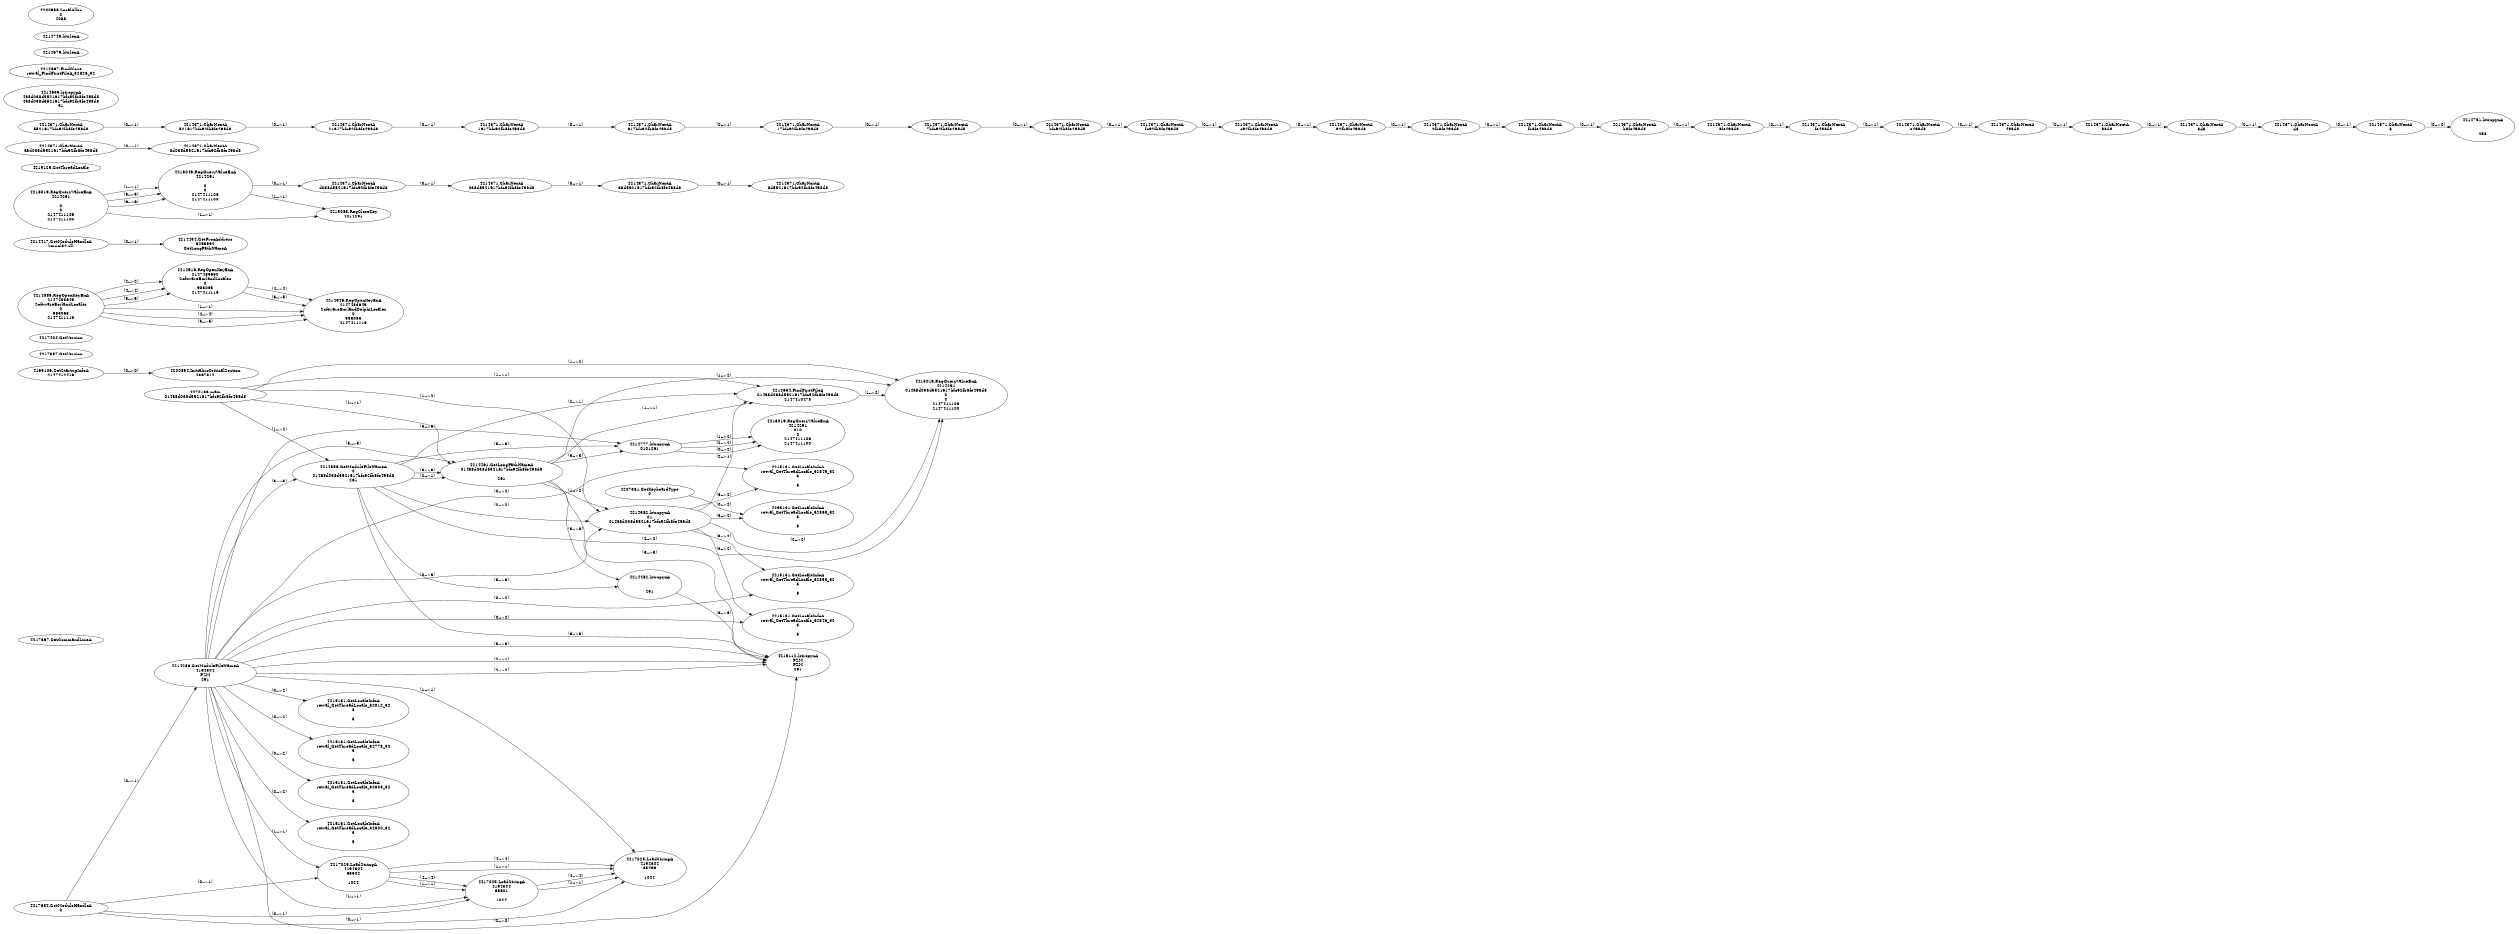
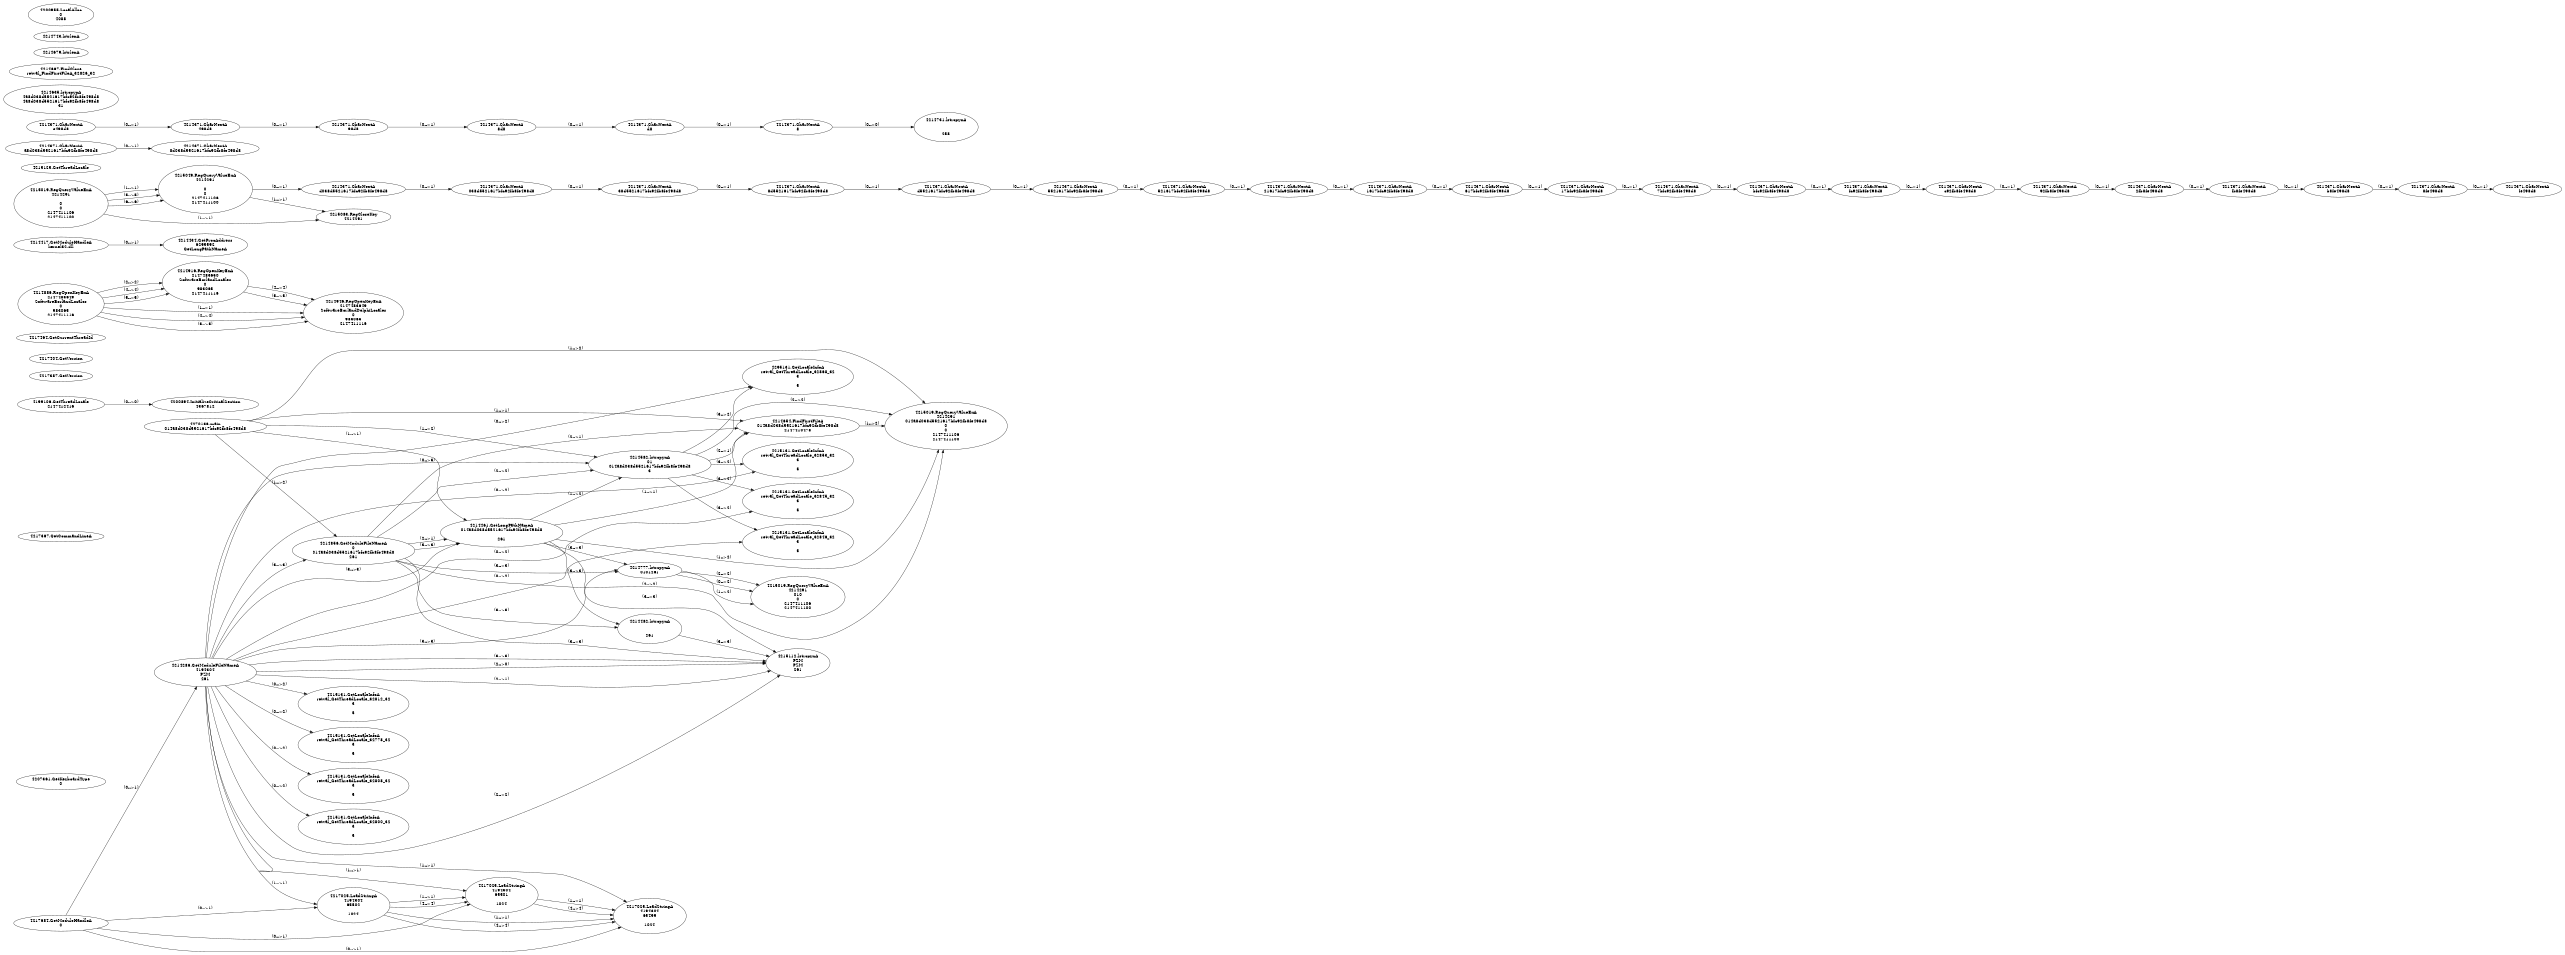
  digraph {
    rankdir=LR
    n1 [label="4270136.main\n014a8d038d5521617bfc92fb8fe498d8"]
    n2 [label="4214856.GetModuleFileNameA\n0\n014a8d038d5521617bfc92fb8fe498d8\n261"]
    n3 [label="4214461.GetLongPathNameA\n014a8d038d5521617bfc92fb8fe498d8\n\n261"]
    n4 [label="4214582.lstrcpynA\n01\n014a8d038d5521617bfc92fb8fe498d8\n3"]
    n5 [label="4214654.FindFirstFileA\n014a8d038d5521617bfc92fb8fe498d8\n2147410478"]
    n6 [label="4215019.RegQueryValueExA\n4214291\n014a8d038d5521617bfc92fb8fe498d8\n0\n0\n2147411106\n2147411100"]
    n7 [label="4214482.lstrcpynA\n\n\n261"]
    n8 [label="4215112.lstrcpynA\nPZM\nPZM\n261"]
    n9 [label="4214777.lstrcpynA\n0101261"]
    n10 [label="4215131.GetLocaleInfoA\nretval_GetThreadLocale_32845_32\n3\n\n5"]
    n11 [label="4215131.GetLocaleInfoA\nretval_GetThreadLocale_32846_32\n3\n\n5"]
    n12 [label="4295131.GetLocaleInfoA\nretval_GetThreadLocale_32868_32\n3\n\n5"]
    n13 [label="4215131.GetLocaleInfoA\nretval_GetThreadLocale_32853_32\n3\n\n5"]
    n14 [label="4217684.GetModuleHandleA\n0"]
    n15 [label="4214286.GetModuleFileNameA\n4194304\nPZM\n261"]
    n16 [label="4217025.LoadStringA\n4194304\n65502\n\n1024"]
    n17 [label="4217025.LoadStringA\n4194304\n65501\n\n1024"]
    n18 [label="4217025.LoadStringA\n4194304\n65499\n\n1024"]
    n19 [label="4215131.GetLocaleInfoA\nretval_GetThreadLocale_32812_32\n3\n\n5"]
    n20 [label="4215131.GetLocaleInfoA\nretval_GetThreadLocale_32778_32\n3\n\n5"]
    n21 [label="4215131.GetLocaleInfoA\nretval_GetThreadLocale_32808_32\n3\n\n5"]
    n22 [label="4215131.GetLocaleInfoA\nretval_GetThreadLocale_32800_32\n3\n\n5"]
    n23 [label="4207361.GetKeyboardType\n0"]
    n24 [label="4217367.GetCommandLineA\n"]
-   n25 [label="4199106.GetStartupInfoA\n2147412416"]
+   n25 [label="4199106.GetThreadLocale\n2147412416"]
    n26 [label="4200894.InitializeCriticalSection\n4367812"]
    n27 [label="4217387.GetVersion\n"]
    n28 [label="4217404.GetVersion\n"]
+   n29 [label="4217464.GetCurrentThreadId\n"]
    n30 [label="4215019.RegQueryValueExA\n4214291\n010\n0\n2147411106\n2147411100"]
    n31 [label="4214886.RegOpenKeyExA\n2147483649\nSoftware\Borland\Locales\n0\n983065\n2147411116"]
    n32 [label="4214916.RegOpenKeyExA\n2147483650\nSoftware\Borland\Locales\n0\n983065\n2147411116"]
    n33 [label="4214946.RegOpenKeyExA\n2147483649\nSoftware\Borland\Delphi\Locales\n0\n983065\n2147411116"]
    n34 [label="4214417.GetModuleHandleA\nkernel32.dll"]
    n35 [label="4214434.GetProcAddress\n6295592\nGetLongPathNameA"]
    n36 [label="4215019.RegQueryValueExA\n4214291\n\n0\n0\n2147411106\n2147411100"]
    n37 [label="4215049.RegQueryValueExA\n4214291\n\n0\n0\n2147411106\n2147411100"]
    n38 [label="4215083.RegCloseKey\n4214291"]
    n39 [label="4214371.CharNextA\nd038d5521617bfc92fb8fe498d8"]
    n40 [label="4215125.GetThreadLocale\n"]
    n41 [label="4214371.CharNextA\na8d038d5521617bfc92fb8fe498d8"]
    n42 [label="4214371.CharNextA\n8d038d5521617bfc92fb8fe498d8"]
    n43 [label="4214371.CharNextA\n038d5521617bfc92fb8fe498d8"]
    n44 [label="4214371.CharNextA\n38d5521617bfc92fb8fe498d8"]
    n45 [label="4214371.CharNextA\n8d5521617bfc92fb8fe498d8"]
+   n46 [label="4214371.CharNextA\nd5521617bfc92fb8fe498d8"]
    n47 [label="4214371.CharNextA\n5521617bfc92fb8fe498d8"]
    n48 [label="4214371.CharNextA\n521617bfc92fb8fe498d8"]
    n49 [label="4214371.CharNextA\n21617bfc92fb8fe498d8"]
    n50 [label="4214371.CharNextA\n1617bfc92fb8fe498d8"]
    n51 [label="4214371.CharNextA\n617bfc92fb8fe498d8"]
    n52 [label="4214371.CharNextA\n17bfc92fb8fe498d8"]
    n53 [label="4214371.CharNextA\n7bfc92fb8fe498d8"]
    n54 [label="4214371.CharNextA\nbfc92fb8fe498d8"]
    n55 [label="4214371.CharNextA\nfc92fb8fe498d8"]
    n56 [label="4214371.CharNextA\nc92fb8fe498d8"]
    n57 [label="4214371.CharNextA\n92fb8fe498d8"]
    n58 [label="4214371.CharNextA\n2fb8fe498d8"]
    n59 [label="4214371.CharNextA\nfb8fe498d8"]
    n60 [label="4214371.CharNextA\nb8fe498d8"]
    n61 [label="4214371.CharNextA\n8fe498d8"]
    n62 [label="4214371.CharNextA\nfe498d8"]
    n63 [label="4214371.CharNextA\ne498d8"]
    n64 [label="4214371.CharNextA\n498d8"]
    n65 [label="4214371.CharNextA\n98d8"]
    n66 [label="4214371.CharNextA\n8d8"]
    n67 [label="4214371.CharNextA\nd8"]
    n68 [label="4214371.CharNextA\n8"]
    n69 [label="4214731.lstrcpynA\n\n\n258"]
    n70 [label="4214635.lstrcpynA\n4a8d038d5521617bfc92fb8fe498d8\n4a8d038d5521617bfc92fb8fe498d8\n31"]
    n71 [label="4214667.FindClose\nretval_FindFirstFileA_32826_32"]
    n72 [label="4214679.lstrlenA\n"]
    n73 [label="4214743.lstrlenA\n"]
    n74 [label="4200955.LocalAlloc\n0\n4088"]
    n1 -> n2 [label="(1-->2)"]
    n1 -> n3 [label="(1-->1)"]
    n1 -> n4 [label="(1-->2)"]
    n1 -> n5 [label="(1-->1)"]
    n1 -> n6 [label="(1-->2)"]
    n2 -> n3 [label="(2-->1)"]
    n2 -> n3 [label="(3-->3)"]
    n2 -> n4 [label="(2-->2)"]
    n2 -> n5 [label="(2-->1)"]
    n2 -> n6 [label="(2-->2)"]
    n2 -> n7 [label="(3-->3)"]
    n2 -> n8 [label="(3-->3)"]
    n2 -> n9 [label="(3-->3)"]
    n3 -> n4 [label="(1-->2)"]
    n3 -> n5 [label="(1-->1)"]
    n3 -> n6 [label="(1-->2)"]
    n3 -> n7 [label="(3-->3)"]
    n3 -> n8 [label="(3-->3)"]
    n3 -> n9 [label="(3-->3)"]
    n4 -> n5 [label="(2-->1)"]
    n4 -> n6 [label="(2-->2)"]
    n4 -> n10 [label="(3-->2)"]
    n4 -> n11 [label="(3-->2)"]
    n4 -> n12 [label="(3-->2)"]
    n4 -> n13 [label="(3-->2)"]
    n5 -> n6 [label="(1-->2)"]
    n7 -> n8 [label="(3-->3)"]
    n9 -> n30 [label="(1-->2)"]
    n9 -> n30 [label="(2-->2)"]
    n9 -> n30 [label="(0-->2)"]
    n14 -> n15 [label="(0-->1)"]
    n14 -> n16 [label="(0-->1)"]
    n14 -> n17 [label="(0-->1)"]
    n14 -> n18 [label="(0-->1)"]
    n15 -> n2 [label="(3-->3)"]
    n15 -> n3 [label="(3-->3)"]
    n15 -> n4 [label="(0-->3)"]
    n15 -> n8 [label="(2-->1)"]
    n15 -> n8 [label="(2-->2)"]
    n15 -> n8 [label="(3-->3)"]
    n15 -> n8 [label="(2-->0)"]
    n15 -> n9 [label="(3-->3)"]
    n15 -> n10 [label="(0-->2)"]
    n15 -> n11 [label="(0-->2)"]
-   n23 -> n12 [label="(0-->2)"]
+   n15 -> n12 [label="(0-->2)"]
    n15 -> n13 [label="(0-->2)"]
    n15 -> n16 [label="(1-->1)"]
    n15 -> n17 [label="(1-->1)"]
    n15 -> n18 [label="(1-->1)"]
    n15 -> n19 [label="(0-->2)"]
    n15 -> n20 [label="(0-->2)"]
    n15 -> n21 [label="(0-->2)"]
    n15 -> n22 [label="(0-->2)"]
    n16 -> n17 [label="(1-->1)"]
    n16 -> n17 [label="(4-->4)"]
    n16 -> n18 [label="(1-->1)"]
    n16 -> n18 [label="(4-->4)"]
    n17 -> n18 [label="(1-->1)"]
    n17 -> n18 [label="(4-->4)"]
    n25 -> n26 [label="(0-->0)"]
    n31 -> n32 [label="(2-->2)"]
    n31 -> n32 [label="(4-->4)"]
    n31 -> n32 [label="(5-->5)"]
    n31 -> n33 [label="(1-->1)"]
    n31 -> n33 [label="(4-->4)"]
    n31 -> n33 [label="(5-->5)"]
    n32 -> n33 [label="(4-->4)"]
    n32 -> n33 [label="(5-->5)"]
    n34 -> n35 [label="(0-->1)"]
    n36 -> n37 [label="(1-->1)"]
    n36 -> n37 [label="(5-->5)"]
    n36 -> n37 [label="(6-->6)"]
    n36 -> n38 [label="(1-->1)"]
    n37 -> n38 [label="(1-->1)"]
    n37 -> n39 [label="(0-->1)"]
    n39 -> n43 [label="(0-->1)"]
    n41 -> n42 [label="(0-->1)"]
    n43 -> n44 [label="(0-->1)"]
    n44 -> n45 [label="(0-->1)"]
+   n45 -> n46 [label="(0-->1)"]
+   n46 -> n47 [label="(0-->1)"]
    n47 -> n48 [label="(0-->1)"]
    n48 -> n49 [label="(0-->1)"]
    n49 -> n50 [label="(0-->1)"]
    n50 -> n51 [label="(0-->1)"]
    n51 -> n52 [label="(0-->1)"]
    n52 -> n53 [label="(0-->1)"]
    n53 -> n54 [label="(0-->1)"]
    n54 -> n55 [label="(0-->1)"]
    n55 -> n56 [label="(0-->1)"]
    n56 -> n57 [label="(0-->1)"]
    n57 -> n58 [label="(0-->1)"]
    n58 -> n59 [label="(0-->1)"]
    n59 -> n60 [label="(0-->1)"]
    n60 -> n61 [label="(0-->1)"]
    n61 -> n62 [label="(0-->1)"]
-   n62 -> n63 [label="(0-->1)"]
    n63 -> n64 [label="(0-->1)"]
    n64 -> n65 [label="(0-->1)"]
    n65 -> n66 [label="(0-->1)"]
    n66 -> n67 [label="(0-->1)"]
    n67 -> n68 [label="(0-->1)"]
    n68 -> n69 [label="(0-->0)"]
  }
